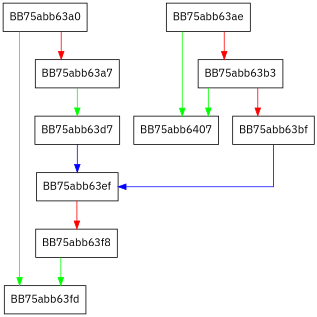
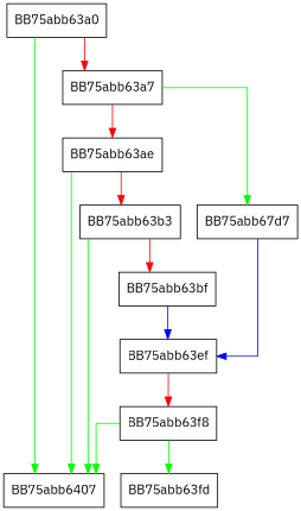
  digraph {
    fontname="IBM Plex Sans"
    splines=ortho
    node [fontname="IBM Plex Sans" shape=box]
    edge [color=green fontname="IBM Plex Sans"]
    BB75abb63a0
    BB75abb6407
    n3 [label=BB75abb63a7]
-   BB75abb63d7
+   BB75abb63d7 [label=BB75abb67d7]
    BB75abb63ae
    BB75abb63ef
    BB75abb63b3
    BB75abb63f8
    BB75abb63bf
    BB75abb63fd
-   BB75abb63a0 -> BB75abb63fd
+   BB75abb63a0 -> BB75abb6407
    BB75abb63a0 -> n3 [color=red]
    n3 -> BB75abb63d7
+   n3 -> BB75abb63ae [color=red]
    BB75abb63d7 -> BB75abb63ef [color=blue]
    BB75abb63ae -> BB75abb6407
    BB75abb63ae -> BB75abb63b3 [color=red]
    BB75abb63ef -> BB75abb63f8 [color=red]
    BB75abb63b3 -> BB75abb6407
    BB75abb63b3 -> BB75abb63bf [color=red]
+   BB75abb63f8 -> BB75abb6407
    BB75abb63f8 -> BB75abb63fd
    BB75abb63bf -> BB75abb63ef [color=blue]
  }
